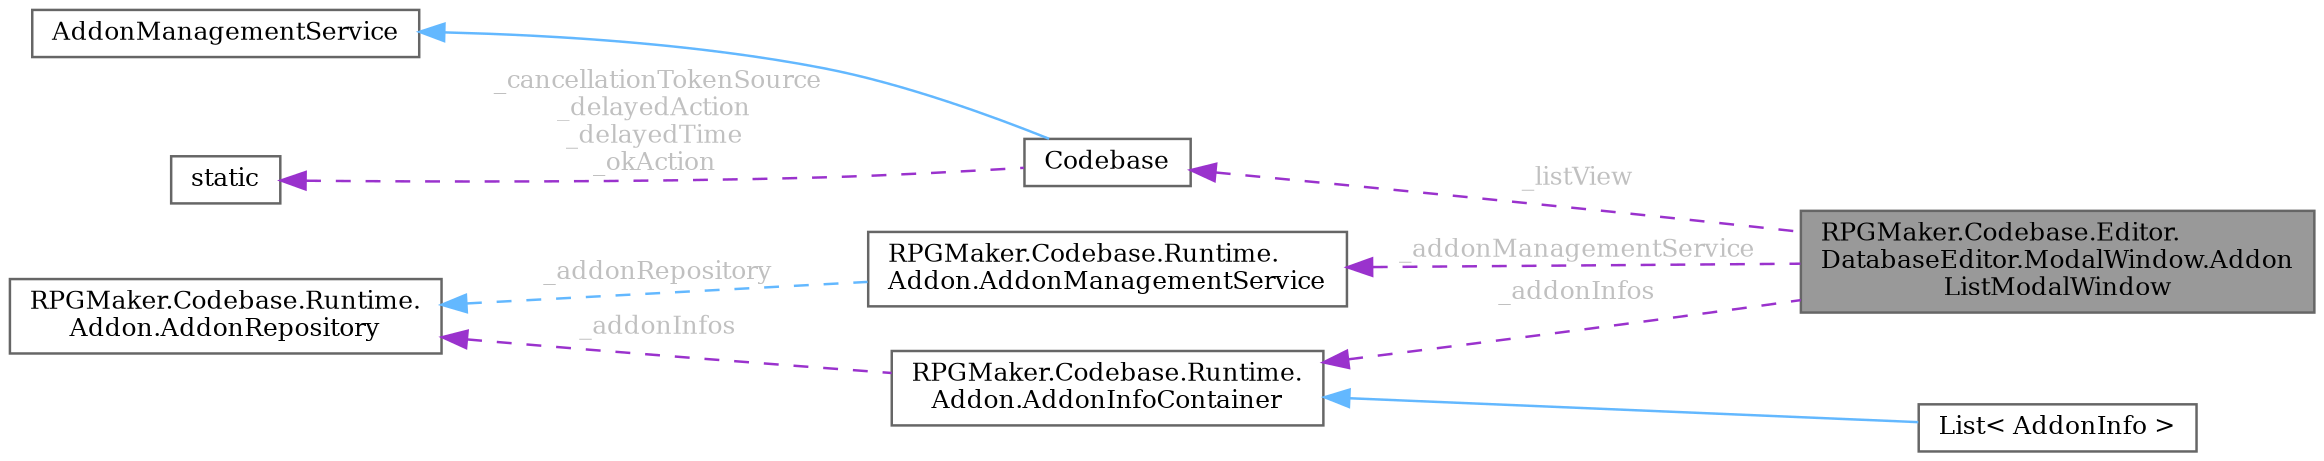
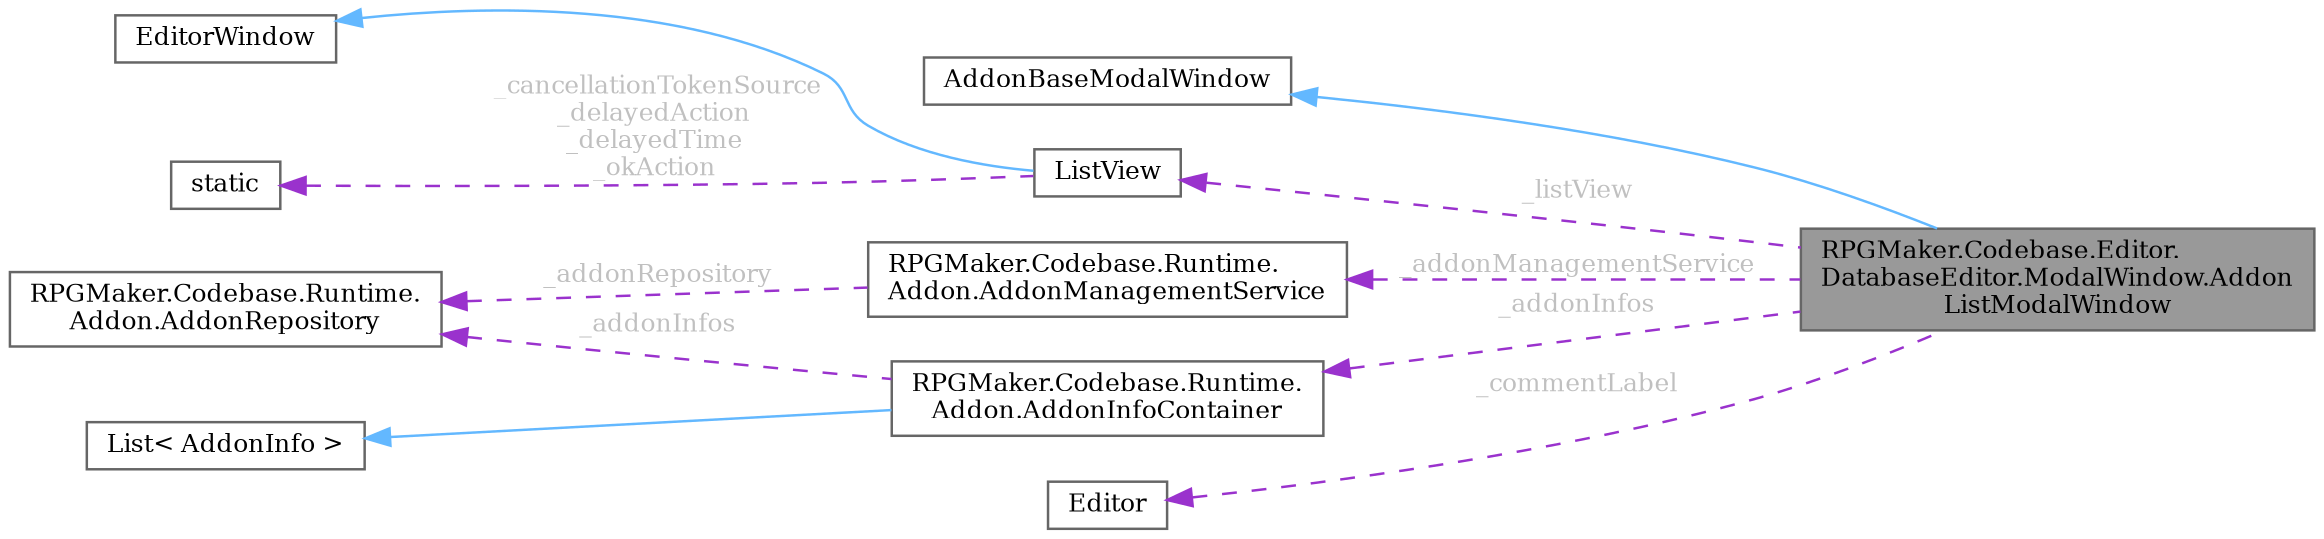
  digraph {
    fontname="DejaVu Serif"
    rankdir=LR
    node [color=gray40 fillcolor=white fontname="DejaVu Serif" fontsize=10 shape=box style=filled]
    edge [color=darkorchid3 dir=back fontname="DejaVu Serif" fontsize=10 labelfontname=Helvetica labelfontsize=10 style=dashed fontcolor=grey]
    n1 [fillcolor=grey60 fontcolor=black height=0.2 label="RPGMaker.Codebase.Editor.\lDatabaseEditor.ModalWindow.Addon\lListModalWindow" width=0.4]
-   n3 [height=0.2 label=AddonManagementService width=0.4]
-   n4 [height=0.2 label=Codebase width=0.4]
+   n2 [height=0.2 label=AddonBaseModalWindow width=0.4]
+   n3 [height=0.2 label=EditorWindow width=0.4]
+   n4 [height=0.2 label=ListView width=0.4]
    n5 [height=0.2 label=static width=0.4]
    n6 [height=0.2 label="RPGMaker.Codebase.Runtime.\lAddon.AddonManagementService" width=0.4]
    n7 [height=0.2 label="RPGMaker.Codebase.Runtime.\lAddon.AddonRepository" width=0.4]
    n8 [height=0.2 label="RPGMaker.Codebase.Runtime.\lAddon.AddonInfoContainer" width=0.4]
    n9 [height=0.2 label="List\< AddonInfo \>" width=0.4]
+   n10 [height=0.2 label=Editor width=0.4]
+   n2 -> n1 [color=steelblue1 style=solid fontcolor=""]
    n3 -> n4 [color=steelblue1 style=solid fontcolor=""]
    n4 -> n1 [label=" _listView"]
    n5 -> n4 [label=" _cancellationTokenSource\n_delayedAction\n_delayedTime\n_okAction"]
    n6 -> n1 [label=" _addonManagementService"]
-   n7 -> n6 [color=steelblue1 label=" _addonRepository"]
+   n7 -> n6 [label=" _addonRepository"]
    n7 -> n8 [label=" _addonInfos"]
    n8 -> n1 [label=" _addonInfos"]
-   n8 -> n9 [color=steelblue1 style=solid fontcolor=""]
+   n9 -> n8 [color=steelblue1 style=solid fontcolor=""]
+   n10 -> n1 [label=" _commentLabel"]
  }
